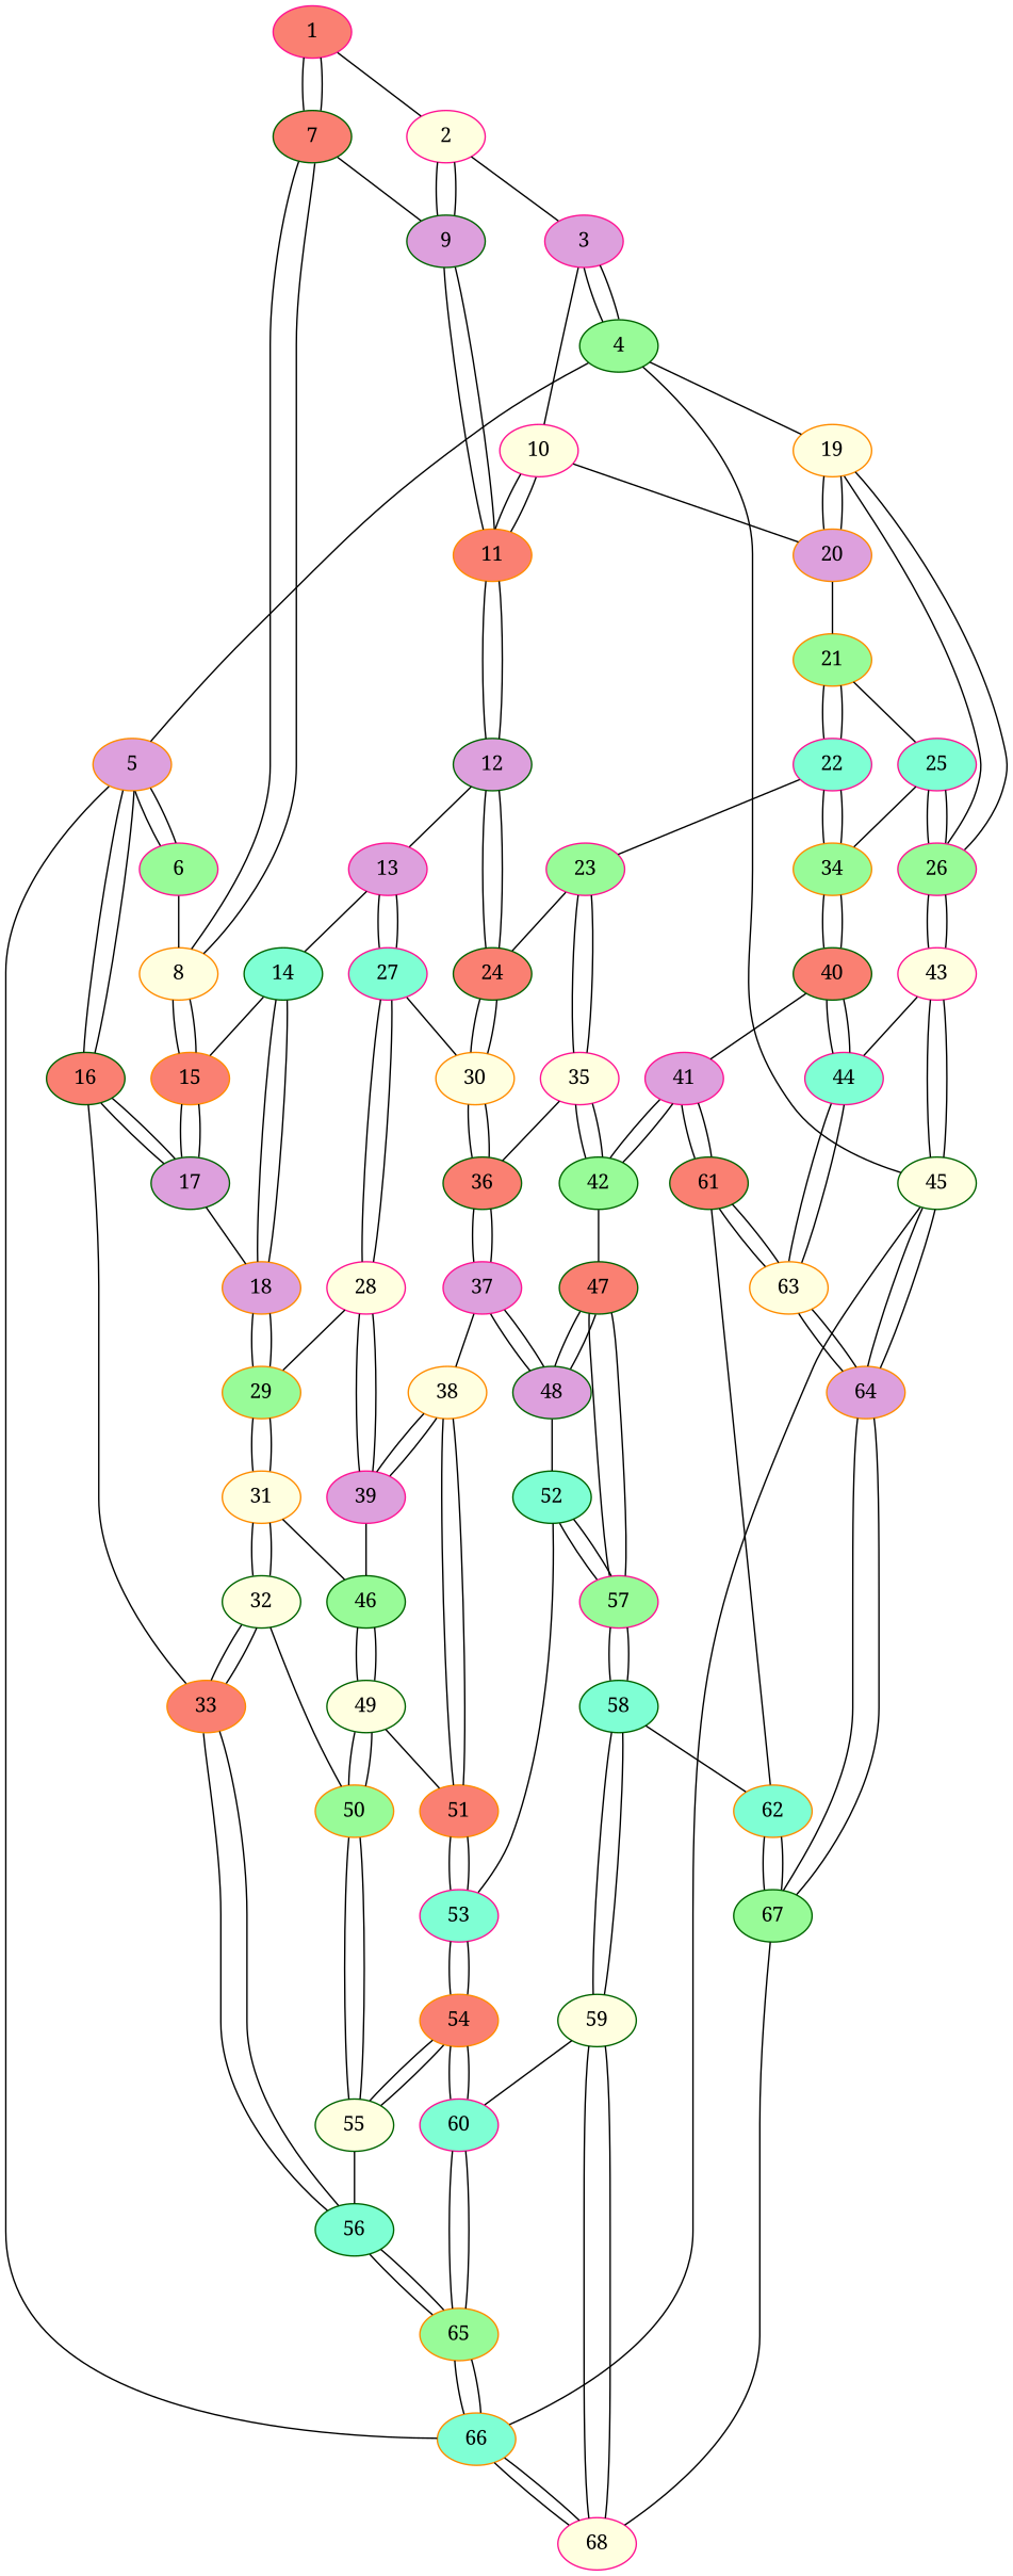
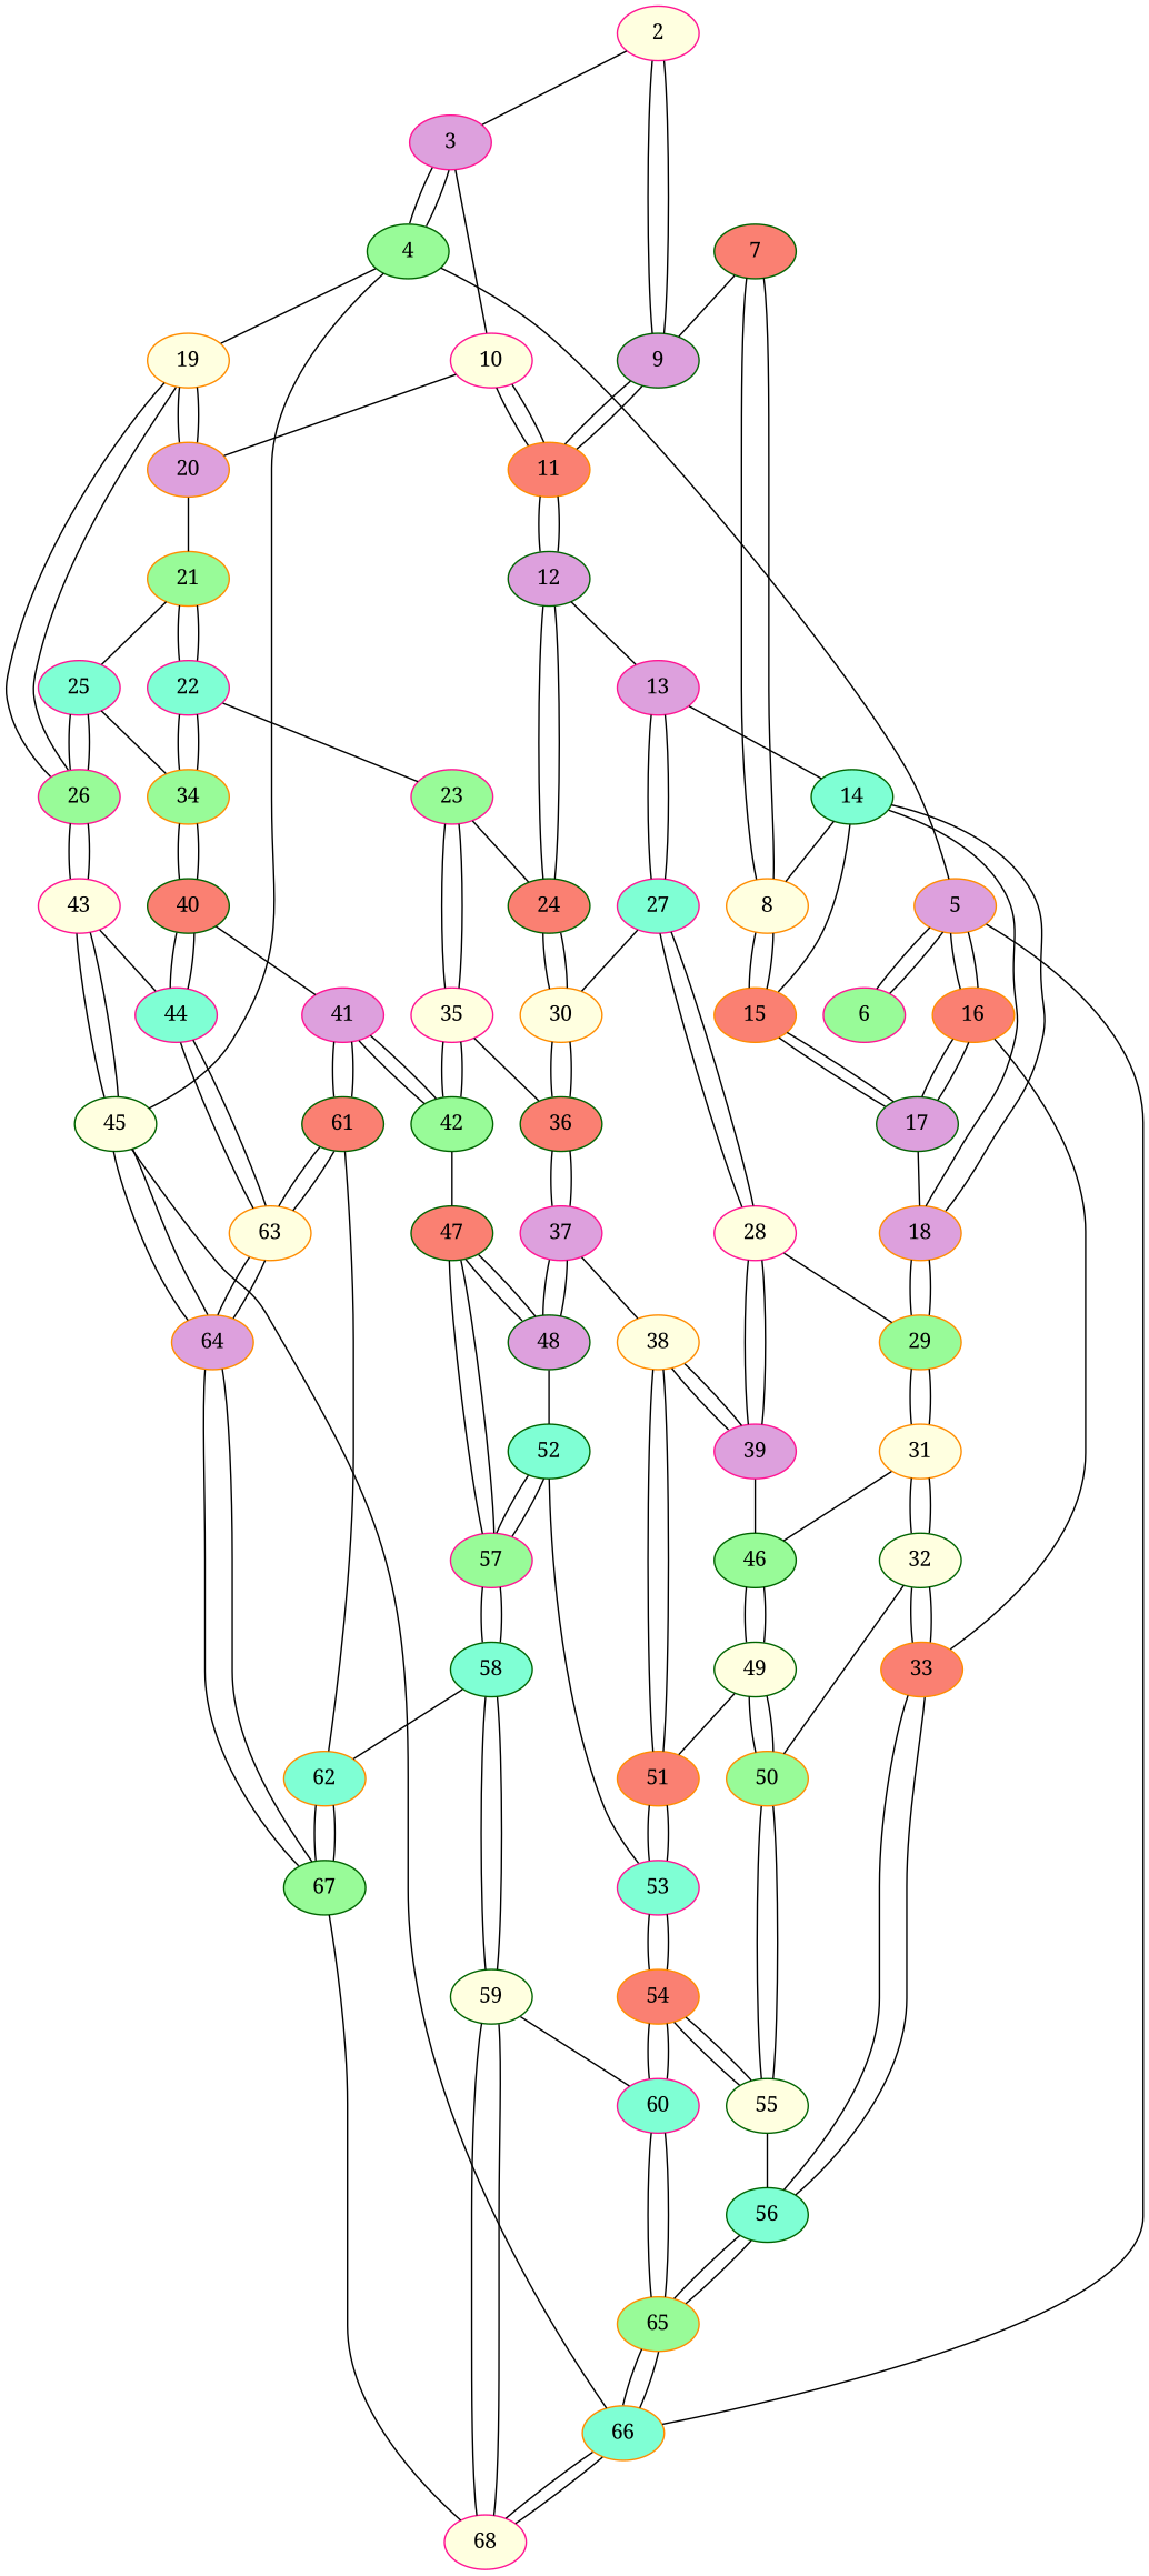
  graph {
    fontname="Noto Serif"
    node [color=darkgreen fillcolor=lightyellow fontname="Noto Serif" style=filled]
    edge [fontname="Noto Serif"]
-   1 [color=deeppink fillcolor=salmon]
    2 [color=deeppink]
    7 [fillcolor=salmon]
    3 [color=deeppink fillcolor=plum]
    9 [fillcolor=plum]
    8 [color=darkorange]
    4 [fillcolor=palegreen]
    10 [color=deeppink]
    11 [color=darkorange fillcolor=salmon]
    5 [color=darkorange fillcolor=plum]
    19 [color=darkorange]
    45
    20 [color=darkorange fillcolor=plum]
    6 [color=deeppink fillcolor=palegreen]
-   16 [fillcolor=salmon]
+   16 [color=darkorange fillcolor=salmon]
    66 [color=darkorange fillcolor=aquamarine]
    26 [color=deeppink fillcolor=palegreen]
    64 [color=darkorange fillcolor=plum]
    17 [fillcolor=plum]
    33 [color=darkorange fillcolor=salmon]
    68 [color=deeppink]
    15 [color=darkorange fillcolor=salmon]
    12 [fillcolor=plum]
    21 [color=darkorange fillcolor=palegreen]
    13 [color=deeppink fillcolor=plum]
    24 [fillcolor=salmon]
    14 [fillcolor=aquamarine]
    27 [color=deeppink fillcolor=aquamarine]
    30 [color=darkorange]
    18 [color=darkorange fillcolor=plum]
    28 [color=deeppink]
    29 [color=darkorange fillcolor=palegreen]
    56 [fillcolor=aquamarine]
    31 [color=darkorange]
    43 [color=deeppink]
    22 [color=deeppink fillcolor=aquamarine]
    25 [color=deeppink fillcolor=aquamarine]
    23 [color=deeppink fillcolor=palegreen]
    34 [color=darkorange fillcolor=palegreen]
    35 [color=deeppink]
    40 [fillcolor=salmon]
    36 [fillcolor=salmon]
    42 [fillcolor=palegreen]
    44 [color=deeppink fillcolor=aquamarine]
    39 [color=deeppink fillcolor=plum]
    46 [fillcolor=palegreen]
    32
    37 [color=deeppink fillcolor=plum]
    50 [color=darkorange fillcolor=palegreen]
    49
    55
    65 [color=darkorange fillcolor=palegreen]
    41 [color=deeppink fillcolor=plum]
    47 [fillcolor=salmon]
    38 [color=darkorange]
    48 [fillcolor=plum]
    51 [color=darkorange fillcolor=salmon]
    52 [fillcolor=aquamarine]
    53 [color=deeppink fillcolor=aquamarine]
    61 [fillcolor=salmon]
    63 [color=darkorange]
    62 [color=darkorange fillcolor=aquamarine]
    57 [color=deeppink fillcolor=palegreen]
    67 [fillcolor=palegreen]
    58 [fillcolor=aquamarine]
    54 [color=darkorange fillcolor=salmon]
    60 [color=deeppink fillcolor=aquamarine]
    59
-   1 -- 2
-   1 -- 7
-   1 -- 7
    2 -- 3
    2 -- 9
    2 -- 9
    7 -- 9
    7 -- 8
    7 -- 8
    3 -- 4
    3 -- 4
    3 -- 10
    9 -- 11
    9 -- 11
    8 -- 15
    8 -- 15
    4 -- 5
    4 -- 19
    4 -- 45
    10 -- 11
    10 -- 11
    10 -- 20
    11 -- 12
    11 -- 12
    5 -- 6
    5 -- 6
    5 -- 16
    5 -- 16
    5 -- 66
    19 -- 20
    19 -- 20
    19 -- 26
    19 -- 26
    45 -- 66
    45 -- 64
    45 -- 64
    20 -- 21
-   6 -- 8
+   14 -- 8
    16 -- 17
    16 -- 17
    16 -- 33
    66 -- 68
    66 -- 68
    26 -- 43
    26 -- 43
    64 -- 67
    64 -- 67
    17 -- 18
    33 -- 56
    33 -- 56
    15 -- 17
    15 -- 17
    12 -- 13
    12 -- 24
    12 -- 24
    21 -- 22
    21 -- 22
    21 -- 25
    13 -- 14
    13 -- 27
    13 -- 27
    24 -- 30
    24 -- 30
    14 -- 15
    14 -- 18
    14 -- 18
    27 -- 30
    27 -- 28
    27 -- 28
    30 -- 36
    30 -- 36
    18 -- 29
    18 -- 29
    28 -- 29
    28 -- 39
    28 -- 39
    29 -- 31
    29 -- 31
    56 -- 65
    56 -- 65
    31 -- 46
    31 -- 32
    31 -- 32
    43 -- 45
    43 -- 45
    43 -- 44
    22 -- 23
    22 -- 34
    22 -- 34
    25 -- 26
    25 -- 26
    25 -- 34
    23 -- 24
    23 -- 35
    23 -- 35
    34 -- 40
    34 -- 40
    35 -- 36
    35 -- 42
    35 -- 42
    40 -- 44
    40 -- 44
    40 -- 41
    36 -- 37
    36 -- 37
    42 -- 47
    44 -- 63
    44 -- 63
    39 -- 46
    46 -- 49
    46 -- 49
    32 -- 33
    32 -- 33
    32 -- 50
    37 -- 38
    37 -- 48
    37 -- 48
    50 -- 55
    50 -- 55
    49 -- 50
    49 -- 50
    49 -- 51
    55 -- 56
    65 -- 66
    65 -- 66
    41 -- 42
    41 -- 42
    41 -- 61
    41 -- 61
    47 -- 48
    47 -- 48
    47 -- 57
    47 -- 57
    38 -- 39
    38 -- 39
    38 -- 51
    38 -- 51
    48 -- 52
    51 -- 53
    51 -- 53
    52 -- 53
    52 -- 57
    52 -- 57
    53 -- 54
    53 -- 54
    61 -- 63
    61 -- 63
    61 -- 62
    63 -- 64
    63 -- 64
    62 -- 67
    62 -- 67
    57 -- 58
    57 -- 58
    67 -- 68
    58 -- 62
    58 -- 59
    58 -- 59
    54 -- 55
    54 -- 55
    54 -- 60
    54 -- 60
    60 -- 65
    60 -- 65
    59 -- 68
    59 -- 68
    59 -- 60
  }
